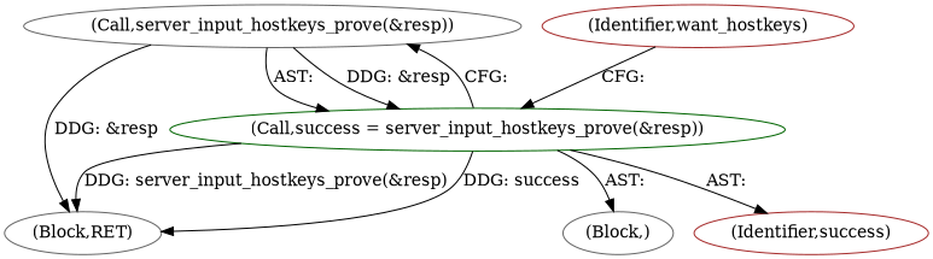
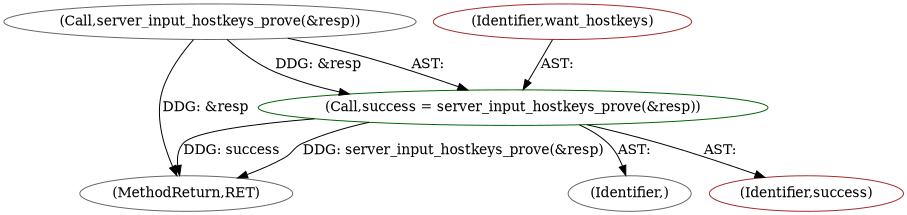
  digraph {
    node [color=gray40]
    n1 [label="(Call,server_input_hostkeys_prove(&resp))"]
    n2 [color=darkgreen label="(Call,success = server_input_hostkeys_prove(&resp))"]
-   n3 [label="(Block,RET)"]
-   n4 [label="(Block,)"]
+   n3 [label="(MethodReturn,RET)"]
+   n4 [label="(Identifier,)"]
    n5 [color=brown label="(Identifier,success)"]
    n6 [color=brown label="(Identifier,want_hostkeys)"]
    n1 -> n2 [label="AST: "]
    n1 -> n2 [label="DDG: &resp"]
    n1 -> n3 [label="DDG: &resp"]
-   n2 -> n1 [label="CFG: "]
    n2 -> n3 [label="DDG: server_input_hostkeys_prove(&resp)"]
    n2 -> n3 [label="DDG: success"]
    n2 -> n4 [label="AST: "]
    n2 -> n5 [label="AST: "]
-   n6 -> n2 [label="CFG: "]
+   n6 -> n2 [label="AST: "]
  }
